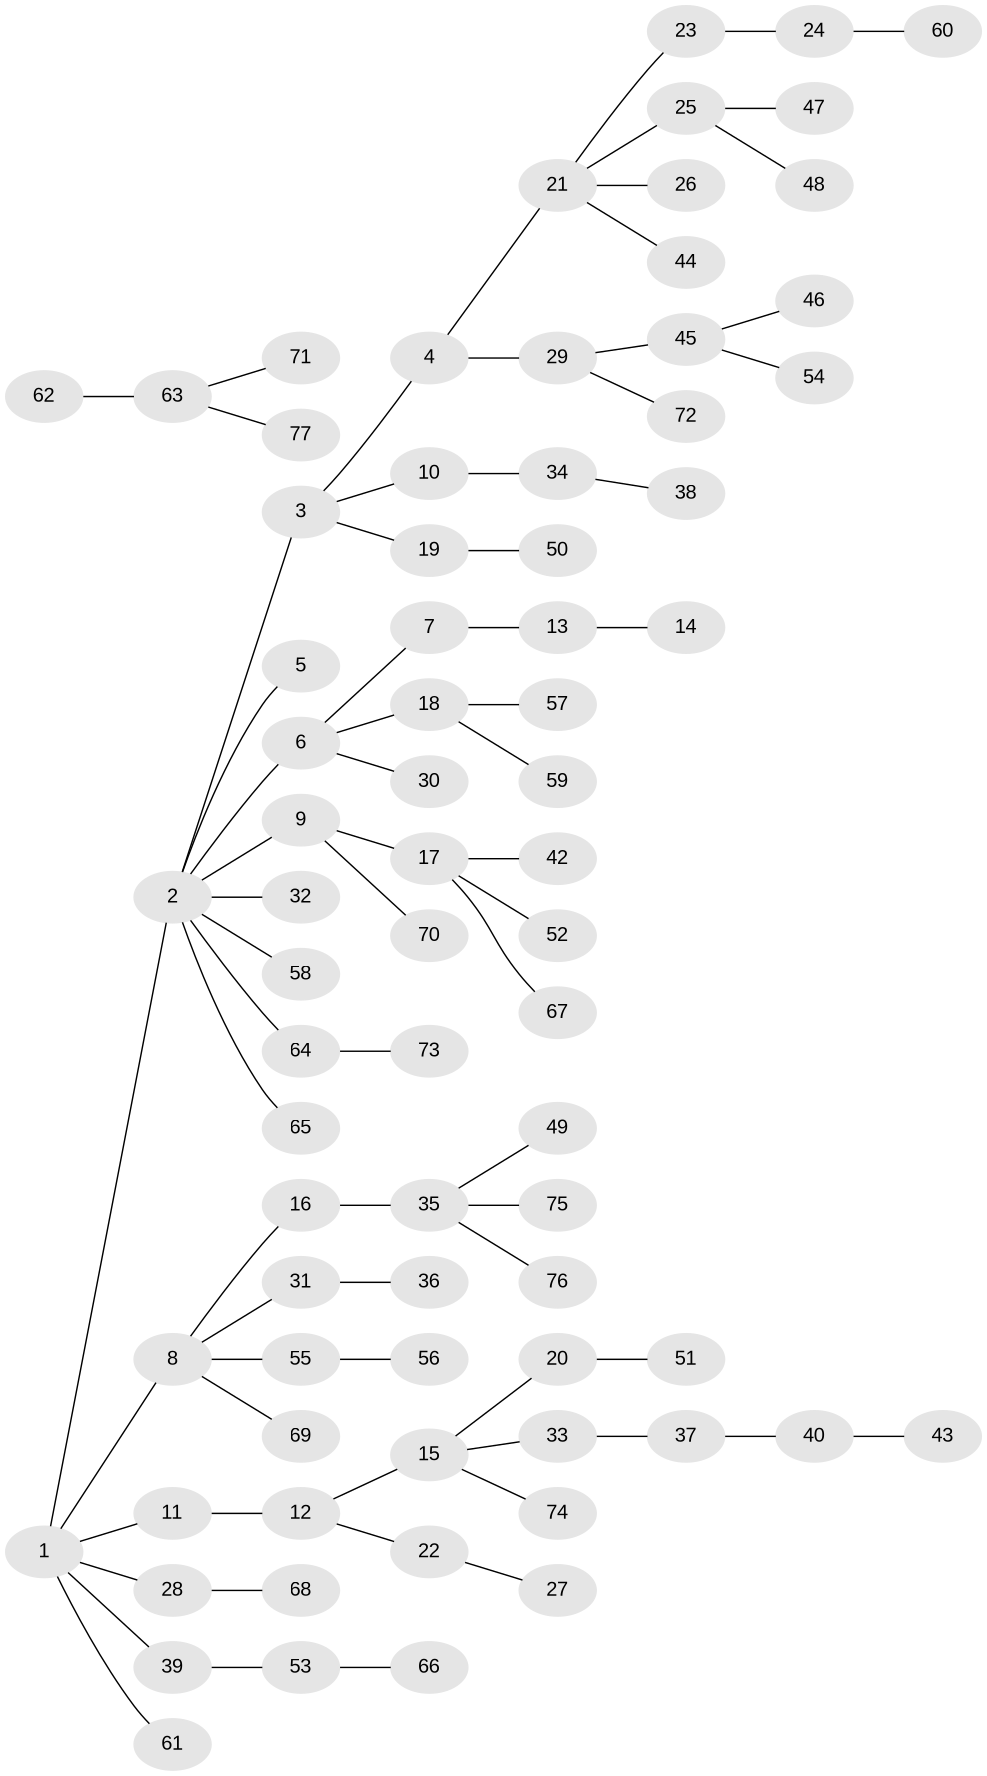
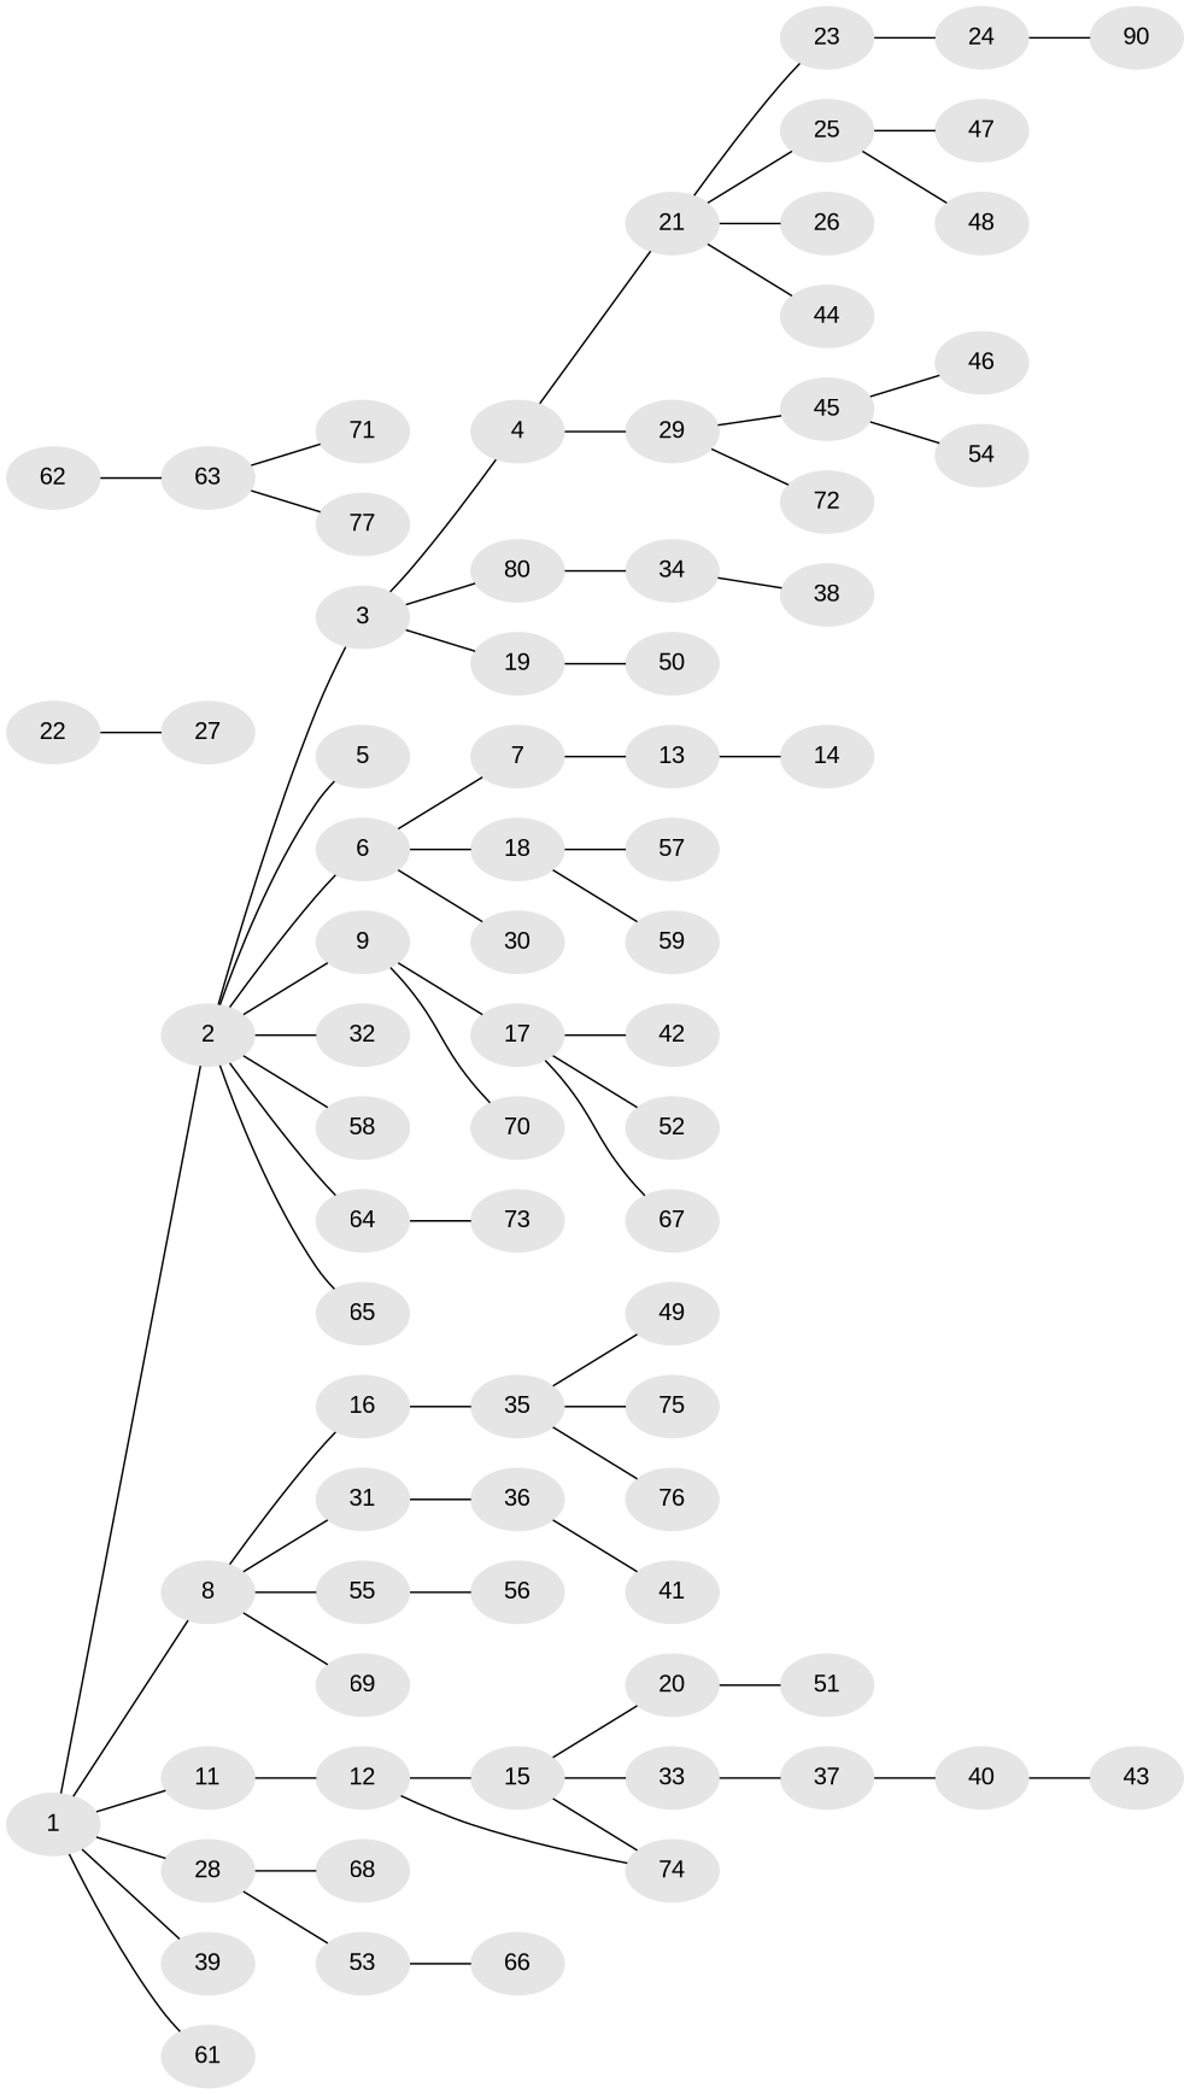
  graph {
    fontname="Liberation Sans"
    rankdir=LR
    node [color=gray90 fontname="Liberation Sans" style=filled]
    edge [fontname="Liberation Sans"]
    1
    2
    8
    11
    28
    39
    61
    3
    5
    6
    9
    32
    58
    64
    65
    16
    31
    55
    69
    12
    68
    53
    4
-   10
+   10 [label=80]
    19
    7
    18
    30
    17
    70
    73
    21
    29
    34
    50
    23
    25
    26
    44
    45
    72
    13
    57
    59
    14
    35
    36
    56
    42
    52
    67
    38
    15
    22
    20
    33
    74
    27
    51
    37
    49
    75
    76
    24
    47
    48
-   60
+   60 [label=90]
    62
    63
    46
    54
+   41
    40
    43
    66
    71
    77
    1 -- 2
    1 -- 8
    1 -- 11
    1 -- 28
    1 -- 39
    1 -- 61
    2 -- 3
    2 -- 5
    2 -- 6
    2 -- 9
    2 -- 32
    2 -- 58
    2 -- 64
    2 -- 65
    8 -- 16
    8 -- 31
    8 -- 55
    8 -- 69
    11 -- 12
    28 -- 68
-   39 -- 53
+   28 -- 53
    3 -- 4
    3 -- 10
    3 -- 19
    6 -- 7
    6 -- 18
    6 -- 30
    9 -- 17
    9 -- 70
    64 -- 73
    16 -- 35
    31 -- 36
    55 -- 56
    12 -- 15
-   12 -- 22
+   12 -- 74
    53 -- 66
    4 -- 21
    4 -- 29
    10 -- 34
    19 -- 50
    7 -- 13
    18 -- 57
    18 -- 59
    17 -- 42
    17 -- 52
    17 -- 67
    21 -- 23
    21 -- 25
    21 -- 26
    21 -- 44
    29 -- 45
    29 -- 72
    34 -- 38
    23 -- 24
    25 -- 47
    25 -- 48
    45 -- 46
    45 -- 54
    13 -- 14
    35 -- 49
    35 -- 75
    35 -- 76
+   36 -- 41
    15 -- 20
    15 -- 33
    15 -- 74
    22 -- 27
    20 -- 51
    33 -- 37
    37 -- 40
    24 -- 60
    62 -- 63
    63 -- 71
    63 -- 77
    40 -- 43
  }
